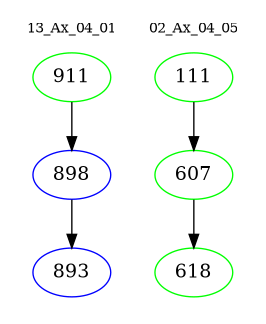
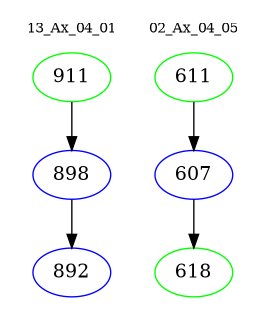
  digraph {
    node [color=green]
    edge [color=black]
    n1 [label=911]
    n2 [color=blue label=898]
-   n3 [color=blue label=893]
-   n4 [label=111]
-   n5 [label=607]
+   n3 [color=blue label=892]
+   n4 [label=611]
+   n5 [color=blue label=607]
    n6 [label=618]
    subgraph cluster_1 {
      color=white
      fontsize=10
      label="13_Ax_04_01"
      n1
      n2
      n3
    }
    subgraph cluster_2 {
      color=white
      fontsize=10
      label="02_Ax_04_05"
      n4
      n5
      n6
    }
    n1 -> n2
    n2 -> n3
    n4 -> n5
    n5 -> n6
  }
